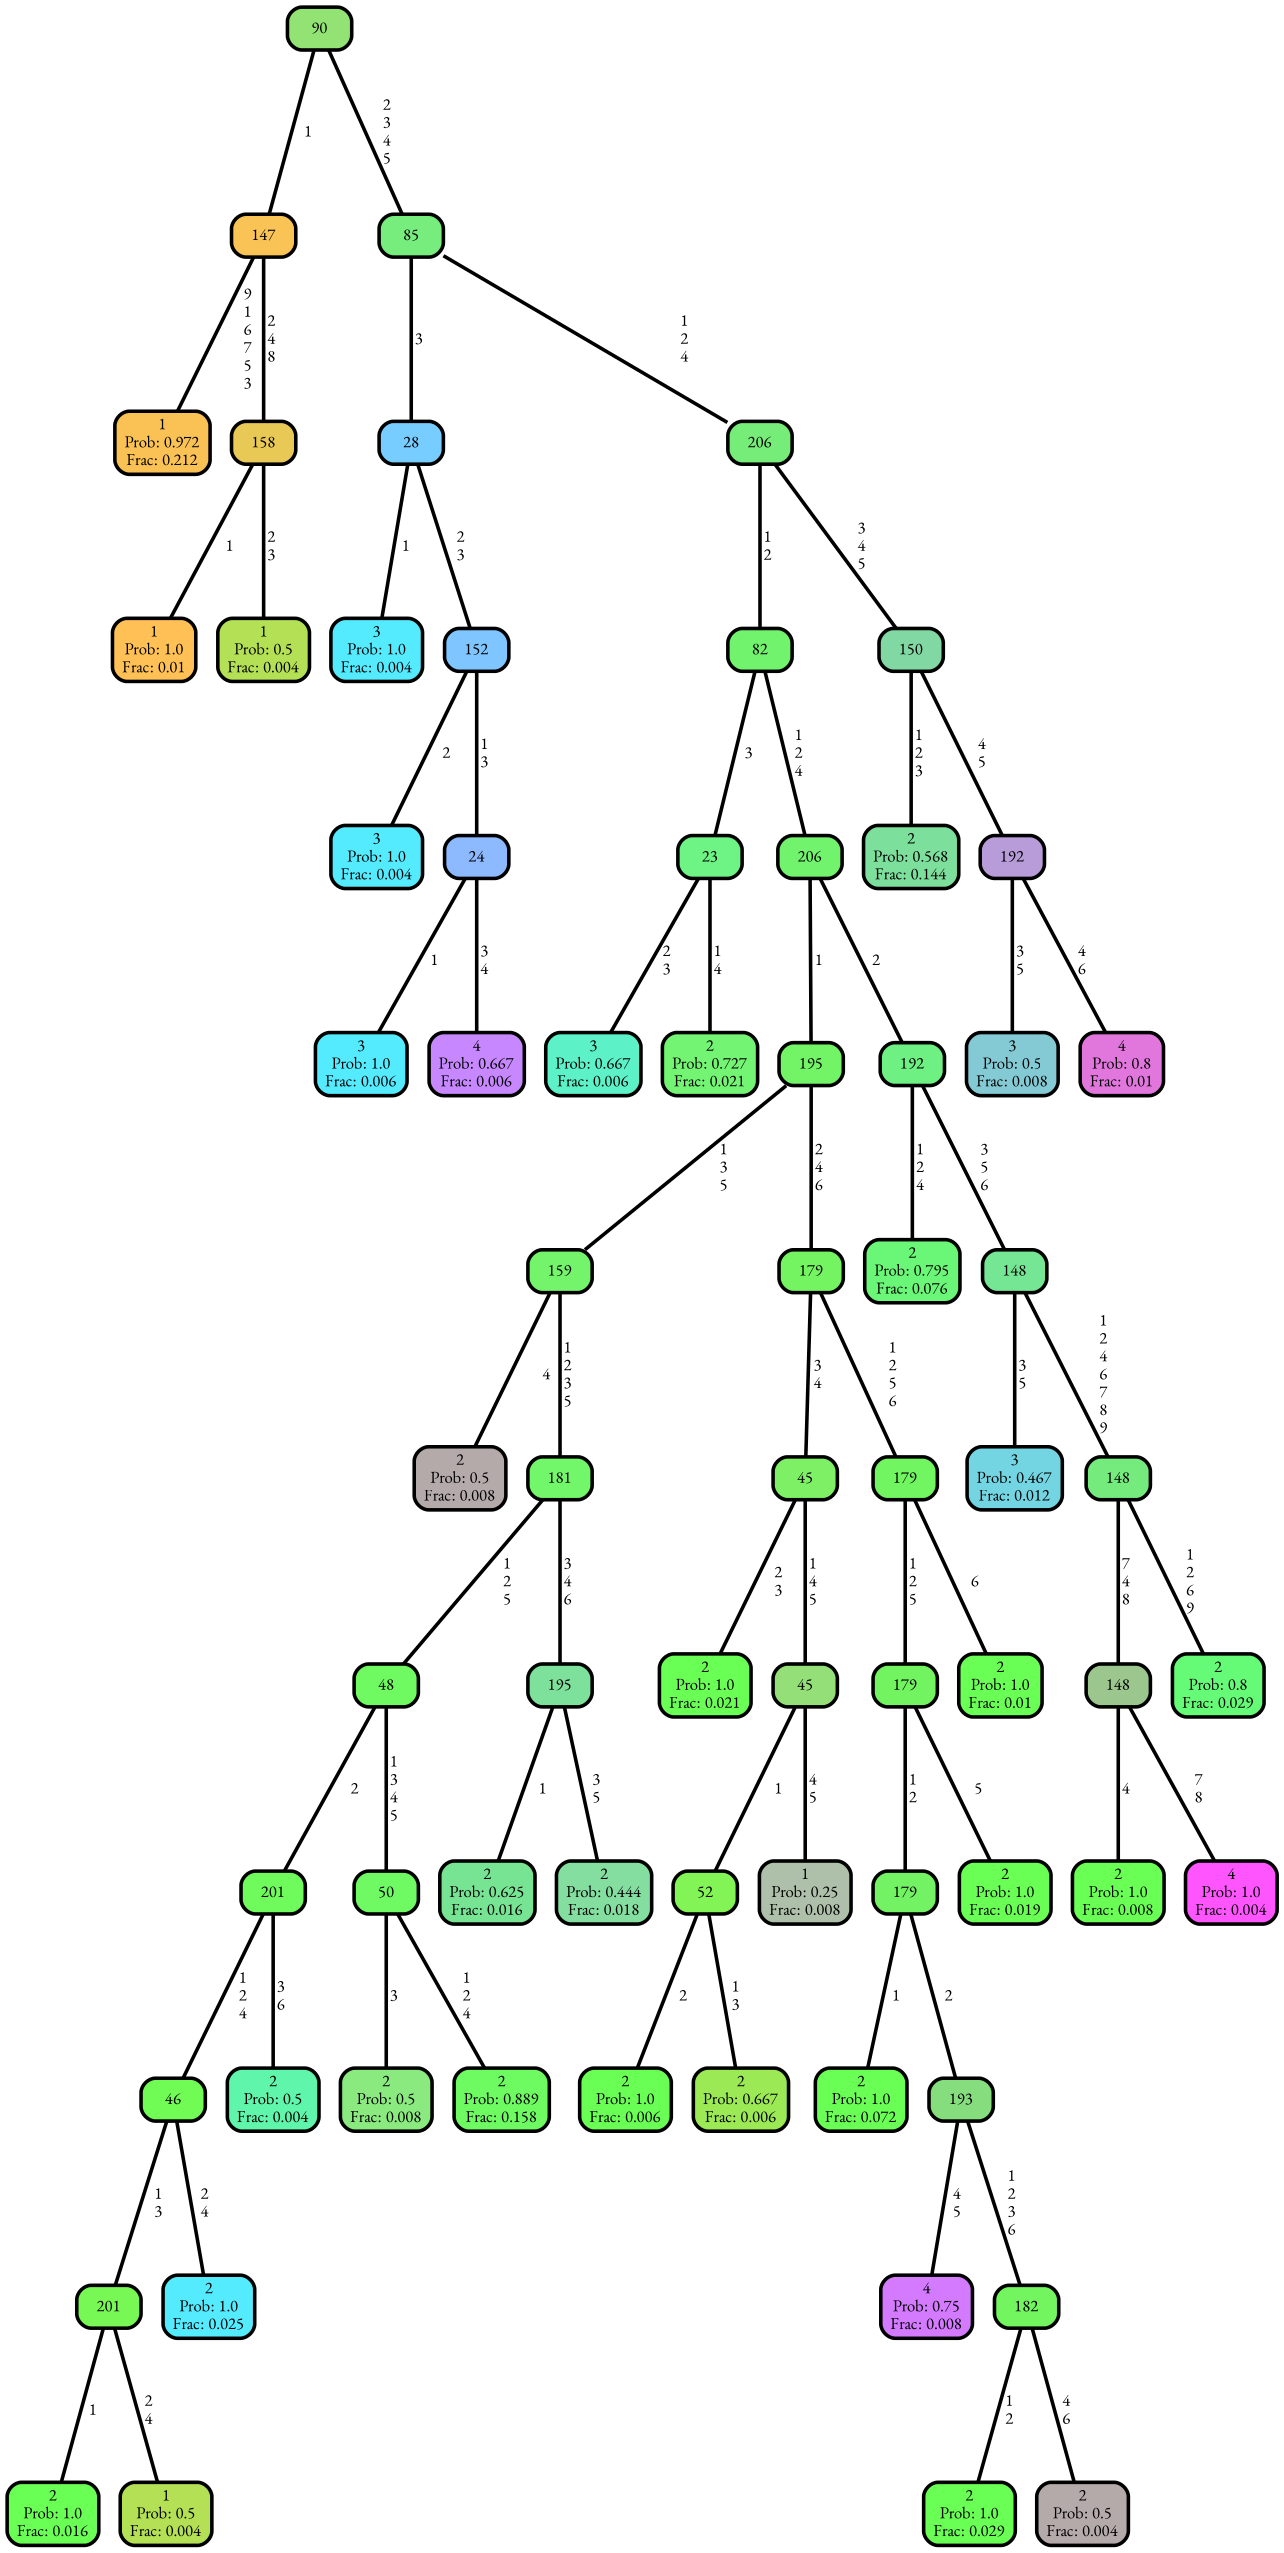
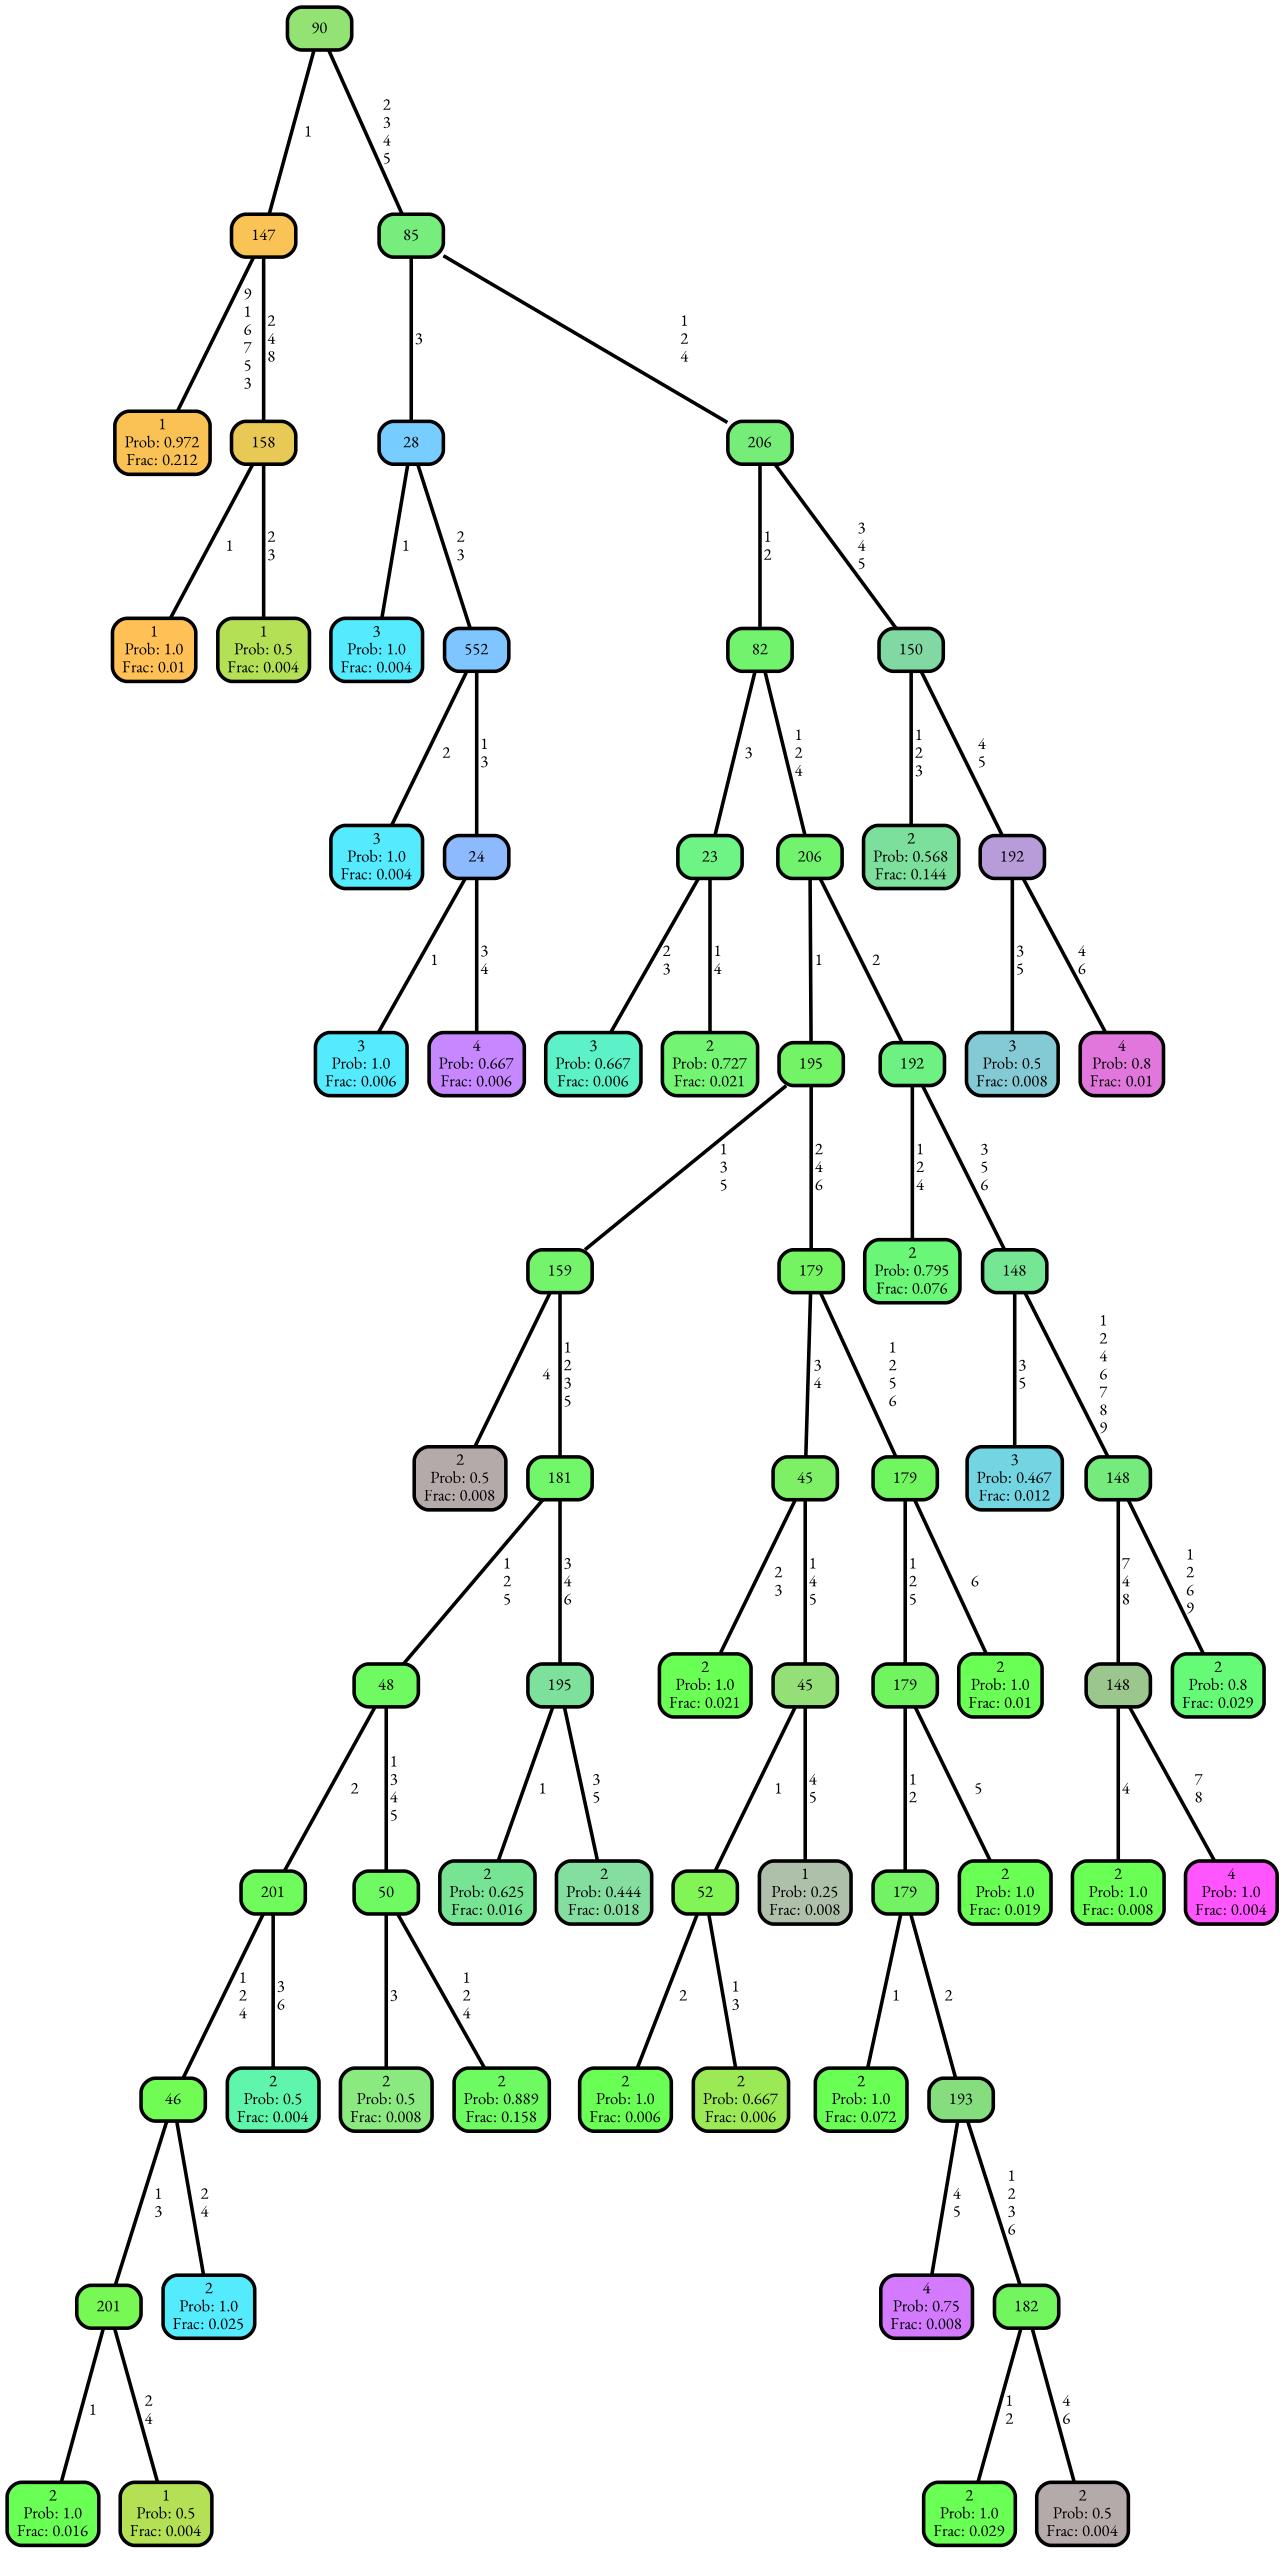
  graph {
    fontname="EB Garamond"
    ranksep="0 equally"
    splines=straight
    node [color=black fillcolor="#6aff55" fontcolor=black fontname="EB Garamond" penwidth=3 shape=box style="filled, rounded"]
    edge [color=black fontname="EB Garamond" penwidth=3]
    n1 [fillcolor="#fac255" label="1\nProb: 0.972\nFrac: 0.212"]
    n2 [fillcolor="#f9c355" label=147]
    n3 [fillcolor="#e9c955" label=158]
    n4 [fillcolor="#ffc155" label="1\nProb: 1.0\nFrac: 0.01"]
    n5 [fillcolor="#b4e055" label="1\nProb: 0.5\nFrac: 0.004"]
    n6 [fillcolor="#93e374" label=90]
    n7 [fillcolor="#76ed7d" label=85]
    n8 [fillcolor="#77cdff" label=28]
    n9 [fillcolor="#76ed79" label=206]
    n10 [fillcolor="#55ebff" label="3\nProb: 1.0\nFrac: 0.004"]
-   n11 [fillcolor="#7fc5ff" label=152]
+   n11 [fillcolor="#7fc5ff" label=552]
    n12 [fillcolor="#55ebff" label="3\nProb: 1.0\nFrac: 0.004"]
    n13 [fillcolor="#8db9ff" label=24]
    n14 [fillcolor="#55ebff" label="3\nProb: 1.0\nFrac: 0.006"]
    n15 [fillcolor="#c687ff" label="4\nProb: 0.667\nFrac: 0.006"]
    n16 [fillcolor="#72f36e" label=82]
    n17 [fillcolor="#82d8a2" label=150]
    n18 [fillcolor="#5cf1c6" label="3\nProb: 0.667\nFrac: 0.006"]
    n19 [fillcolor="#6ef485" label=23]
    n20 [fillcolor="#73f573" label="2\nProb: 0.727\nFrac: 0.021"]
    n21 [fillcolor="#72f36d" label=206]
    n22 [fillcolor="#73f467" label=195]
    n23 [fillcolor="#6ef083" label=192]
    n24 [fillcolor="#b4aaaa" label="2\nProb: 0.5\nFrac: 0.008"]
    n25 [fillcolor="#73f46b" label=159]
    n26 [fillcolor="#71f769" label=181]
    n27 [fillcolor="#6ffa61" label=48]
    n28 [fillcolor="#7ee19b" label=195]
    n29 [label="2\nProb: 1.0\nFrac: 0.016"]
    n30 [fillcolor="#78f855" label=201]
    n31 [fillcolor="#b4e055" label="1\nProb: 0.5\nFrac: 0.004"]
    n32 [fillcolor="#70fc55" label=46]
    n33 [fillcolor="#55ebff" label="2\nProb: 1.0\nFrac: 0.025"]
    n34 [fillcolor="#6ffb5b" label=201]
    n35 [fillcolor="#5ff5aa" label="2\nProb: 0.5\nFrac: 0.004"]
    n36 [fillcolor="#6ffa63" label=50]
    n37 [fillcolor="#8aea7f" label="2\nProb: 0.5\nFrac: 0.008"]
    n38 [fillcolor="#6dfb61" label="2\nProb: 0.889\nFrac: 0.158"]
    n39 [fillcolor="#77e494" label="2\nProb: 0.625\nFrac: 0.016"]
    n40 [fillcolor="#84dea0" label="2\nProb: 0.444\nFrac: 0.018"]
    n41 [fillcolor="#74f461" label=179]
    n42 [fillcolor="#7ef065" label=45]
    n43 [fillcolor="#71f560" label=179]
    n44 [label="2\nProb: 1.0\nFrac: 0.021"]
    n45 [fillcolor="#94df77" label=45]
    n46 [fillcolor="#82f455" label=52]
    n47 [fillcolor="#afc0aa" label="1\nProb: 0.25\nFrac: 0.008"]
    n48 [label="2\nProb: 1.0\nFrac: 0.006"]
    n49 [fillcolor="#9bea55" label="2\nProb: 0.667\nFrac: 0.006"]
    n50 [fillcolor="#72f461" label=179]
    n51 [label="2\nProb: 1.0\nFrac: 0.01"]
    n52 [label="2\nProb: 1.0\nFrac: 0.072"]
    n53 [fillcolor="#73f263" label=179]
    n54 [fillcolor="#85dd7d" label=193]
    n55 [fillcolor="#d47aff" label="4\nProb: 0.75\nFrac: 0.008"]
    n56 [fillcolor="#72f55f" label=182]
    n57 [label="2\nProb: 1.0\nFrac: 0.029"]
    n58 [fillcolor="#b4aaaa" label="2\nProb: 0.5\nFrac: 0.004"]
    n59 [label="2\nProb: 1.0\nFrac: 0.019"]
    n60 [fillcolor="#6af777" label="2\nProb: 0.795\nFrac: 0.076"]
    n61 [fillcolor="#75e693" label=148]
    n62 [fillcolor="#74d5e2" label="3\nProb: 0.467\nFrac: 0.012"]
    n63 [fillcolor="#75eb7d" label=148]
    n64 [fillcolor="#9bc68d" label=148]
    n65 [fillcolor="#65fb77" label="2\nProb: 0.8\nFrac: 0.029"]
    n66 [label="2\nProb: 1.0\nFrac: 0.008"]
    n67 [fillcolor="#ff55ff" label="4\nProb: 1.0\nFrac: 0.004"]
    n68 [fillcolor="#7cdf9c" label="2\nProb: 0.568\nFrac: 0.144"]
    n69 [fillcolor="#b89cd9" label=192]
    n70 [fillcolor="#84cad4" label="3\nProb: 0.5\nFrac: 0.008"]
    n71 [fillcolor="#e177dd" label="4\nProb: 0.8\nFrac: 0.01"]
    subgraph sub_1 {
      rank=same
    }
    n2 -- n1 [label=" 9\n 1\n 6\n 7\n 5\n 3"]
    n2 -- n3 [label=" 2\n 4\n 8"]
    n3 -- n4 [label=" 1"]
    n3 -- n5 [label=" 2\n 3"]
    n6 -- n2 [label=" 1"]
    n6 -- n7 [label=" 2\n 3\n 4\n 5"]
    n7 -- n8 [label=" 3"]
    n7 -- n9 [label=" 1\n 2\n 4"]
    n8 -- n10 [label=" 1"]
    n8 -- n11 [label=" 2\n 3"]
    n9 -- n16 [label=" 1\n 2"]
    n9 -- n17 [label=" 3\n 4\n 5"]
    n11 -- n12 [label=" 2"]
    n11 -- n13 [label=" 1\n 3"]
    n13 -- n14 [label=" 1"]
    n13 -- n15 [label=" 3\n 4"]
    n16 -- n19 [label=" 3"]
    n16 -- n21 [label=" 1\n 2\n 4"]
    n17 -- n68 [label=" 1\n 2\n 3"]
    n17 -- n69 [label=" 4\n 5"]
    n19 -- n18 [label=" 2\n 3"]
    n19 -- n20 [label=" 1\n 4"]
    n21 -- n22 [label=" 1"]
    n21 -- n23 [label=" 2"]
    n22 -- n25 [label=" 1\n 3\n 5"]
    n22 -- n41 [label=" 2\n 4\n 6"]
    n23 -- n60 [label=" 1\n 2\n 4"]
    n23 -- n61 [label=" 3\n 5\n 6"]
    n25 -- n24 [label=" 4"]
    n25 -- n26 [label=" 1\n 2\n 3\n 5"]
    n26 -- n27 [label=" 1\n 2\n 5"]
    n26 -- n28 [label=" 3\n 4\n 6"]
    n27 -- n34 [label=" 2"]
    n27 -- n36 [label=" 1\n 3\n 4\n 5"]
    n28 -- n39 [label=" 1"]
    n28 -- n40 [label=" 3\n 5"]
    n30 -- n29 [label=" 1"]
    n30 -- n31 [label=" 2\n 4"]
    n32 -- n30 [label=" 1\n 3"]
    n32 -- n33 [label=" 2\n 4"]
    n34 -- n32 [label=" 1\n 2\n 4"]
    n34 -- n35 [label=" 3\n 6"]
    n36 -- n37 [label=" 3"]
    n36 -- n38 [label=" 1\n 2\n 4"]
    n41 -- n42 [label=" 3\n 4"]
    n41 -- n43 [label=" 1\n 2\n 5\n 6"]
    n42 -- n44 [label=" 2\n 3"]
    n42 -- n45 [label=" 1\n 4\n 5"]
    n43 -- n50 [label=" 1\n 2\n 5"]
    n43 -- n51 [label=" 6"]
    n45 -- n46 [label=" 1"]
    n45 -- n47 [label=" 4\n 5"]
    n46 -- n48 [label=" 2"]
    n46 -- n49 [label=" 1\n 3"]
    n50 -- n53 [label=" 1\n 2"]
    n50 -- n59 [label=" 5"]
    n53 -- n52 [label=" 1"]
    n53 -- n54 [label=" 2"]
    n54 -- n55 [label=" 4\n 5"]
    n54 -- n56 [label=" 1\n 2\n 3\n 6"]
    n56 -- n57 [label=" 1\n 2"]
    n56 -- n58 [label=" 4\n 6"]
    n61 -- n62 [label=" 3\n 5"]
    n61 -- n63 [label=" 1\n 2\n 4\n 6\n 7\n 8\n 9"]
    n63 -- n64 [label=" 7\n 4\n 8"]
    n63 -- n65 [label=" 1\n 2\n 6\n 9"]
    n64 -- n66 [label=" 4"]
    n64 -- n67 [label=" 7\n 8"]
    n69 -- n70 [label=" 3\n 5"]
    n69 -- n71 [label=" 4\n 6"]
  }
